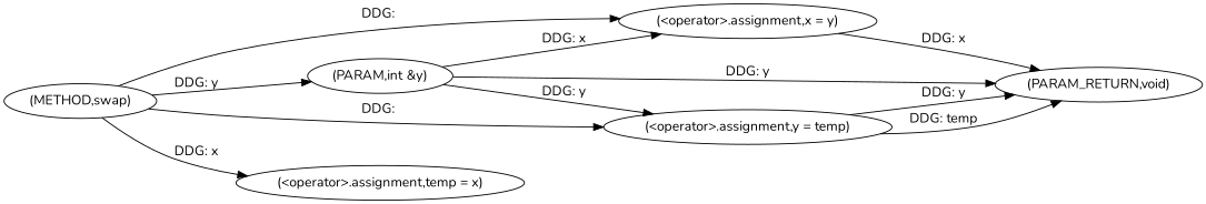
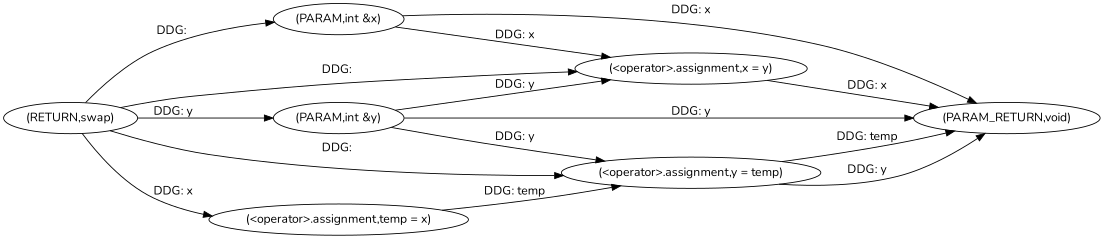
  digraph {
    fontname=Nunito
    rankdir=LR
    node [fontname=Nunito]
    edge [fontname=Nunito]
-   n1 [label="(METHOD,swap)"]
+   n1 [label="(RETURN,swap)"]
+   n2 [label="(PARAM,int &x)"]
    n3 [label="(PARAM,int &y)"]
    n4 [label="(<operator>.assignment,temp = x)"]
    n5 [label="(<operator>.assignment,x = y)"]
    n6 [label="(<operator>.assignment,y = temp)"]
    n7 [label="(PARAM_RETURN,void)"]
+   n1 -> n2 [label="DDG: "]
    n1 -> n3 [label="DDG: y"]
    n1 -> n4 [label="DDG: x"]
    n1 -> n5 [label="DDG: "]
    n1 -> n6 [label="DDG: "]
-   n3 -> n5 [label="DDG: x"]
+   n2 -> n5 [label="DDG: x"]
+   n2 -> n7 [label="DDG: x"]
+   n3 -> n5 [label="DDG: y"]
    n3 -> n6 [label="DDG: y"]
    n3 -> n7 [label="DDG: y"]
+   n4 -> n6 [label="DDG: temp"]
    n5 -> n7 [label="DDG: x"]
    n6 -> n7 [label="DDG: y"]
    n6 -> n7 [label="DDG: temp"]
  }
